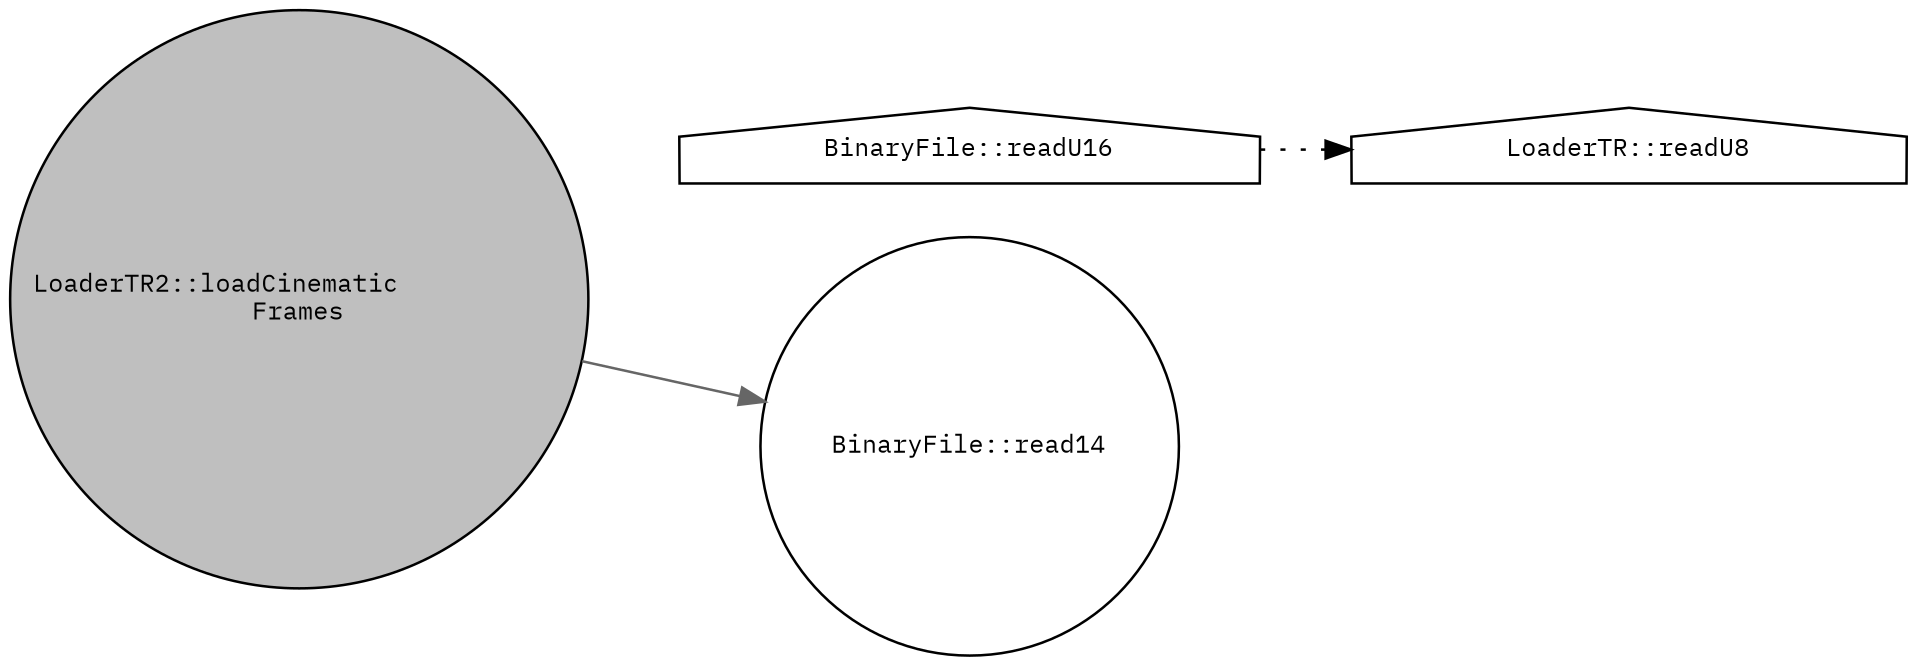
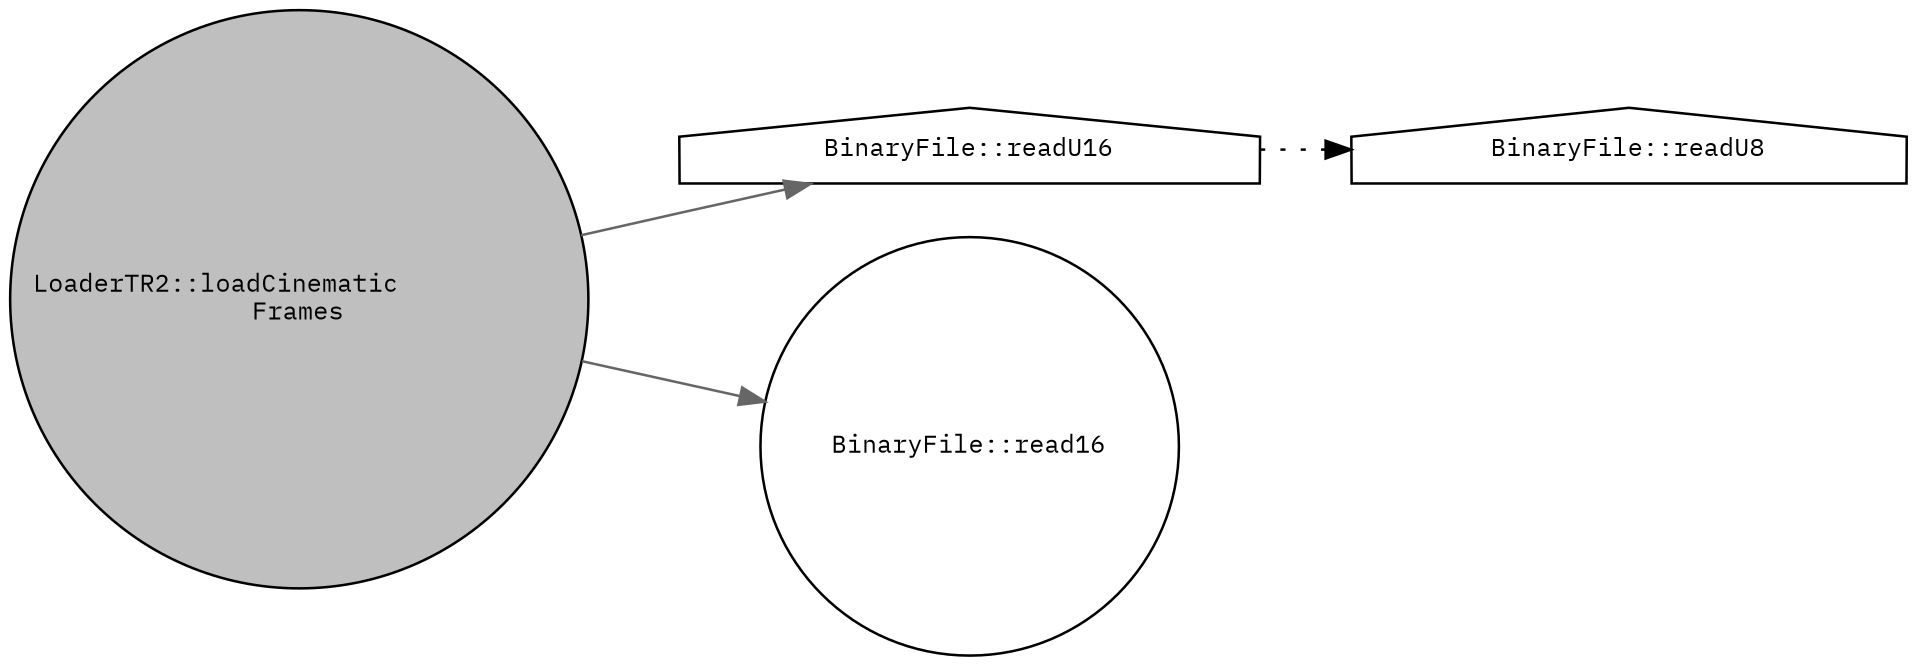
  digraph {
    fontname="IBM Plex Mono"
    rankdir=LR
    node [color=black fillcolor=white fontname="IBM Plex Mono" fontsize=10 shape=circle style=filled]
    edge [color=gray40 fontname="IBM Plex Mono" fontsize=10 labelfontname=Helvetica labelfontsize=10 style=solid]
    n1 [fillcolor=grey75 fontcolor=black height=0.2 label="LoaderTR2::loadCinematic\lFrames" width=0.4]
    n2 [height=0.2 label="BinaryFile::readU16" shape=house width=0.4]
-   n3 [height=0.2 label="BinaryFile::read14" width=0.4]
-   n4 [height=0.2 label="LoaderTR::readU8" shape=house width=0.4]
+   n3 [height=0.2 label="BinaryFile::read16" width=0.4]
+   n4 [height=0.2 label="BinaryFile::readU8" shape=house width=0.4]
+   n1 -> n2
    n1 -> n3
    n2 -> n4 [color=black style=dotted]
  }
